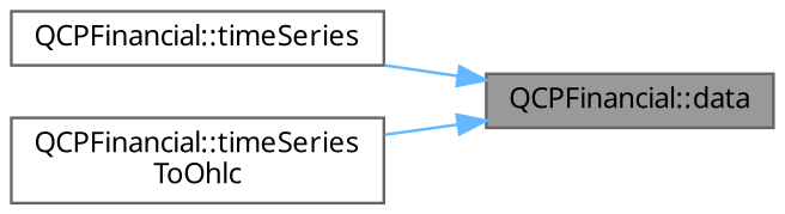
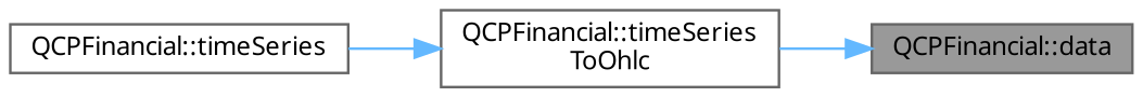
  digraph {
    fontname="Noto Sans"
    rankdir=RL
    node [color=grey40 fillcolor=white fontname="Noto Sans" fontsize=10 shape=box style=filled]
    edge [color=steelblue1 dir=back fontname="Noto Sans" fontsize=10 labelfontname=Helvetica labelfontsize=10 style=solid]
    n1 [color=gray40 fillcolor=grey60 fontcolor=black height=0.2 label="QCPFinancial::data" width=0.4]
    n2 [height=0.2 label="QCPFinancial::timeSeries" width=0.4]
    n3 [height=0.2 label="QCPFinancial::timeSeries\lToOhlc" width=0.4]
-   n1 -> n2
+   n3 -> n2
    n1 -> n3
  }
